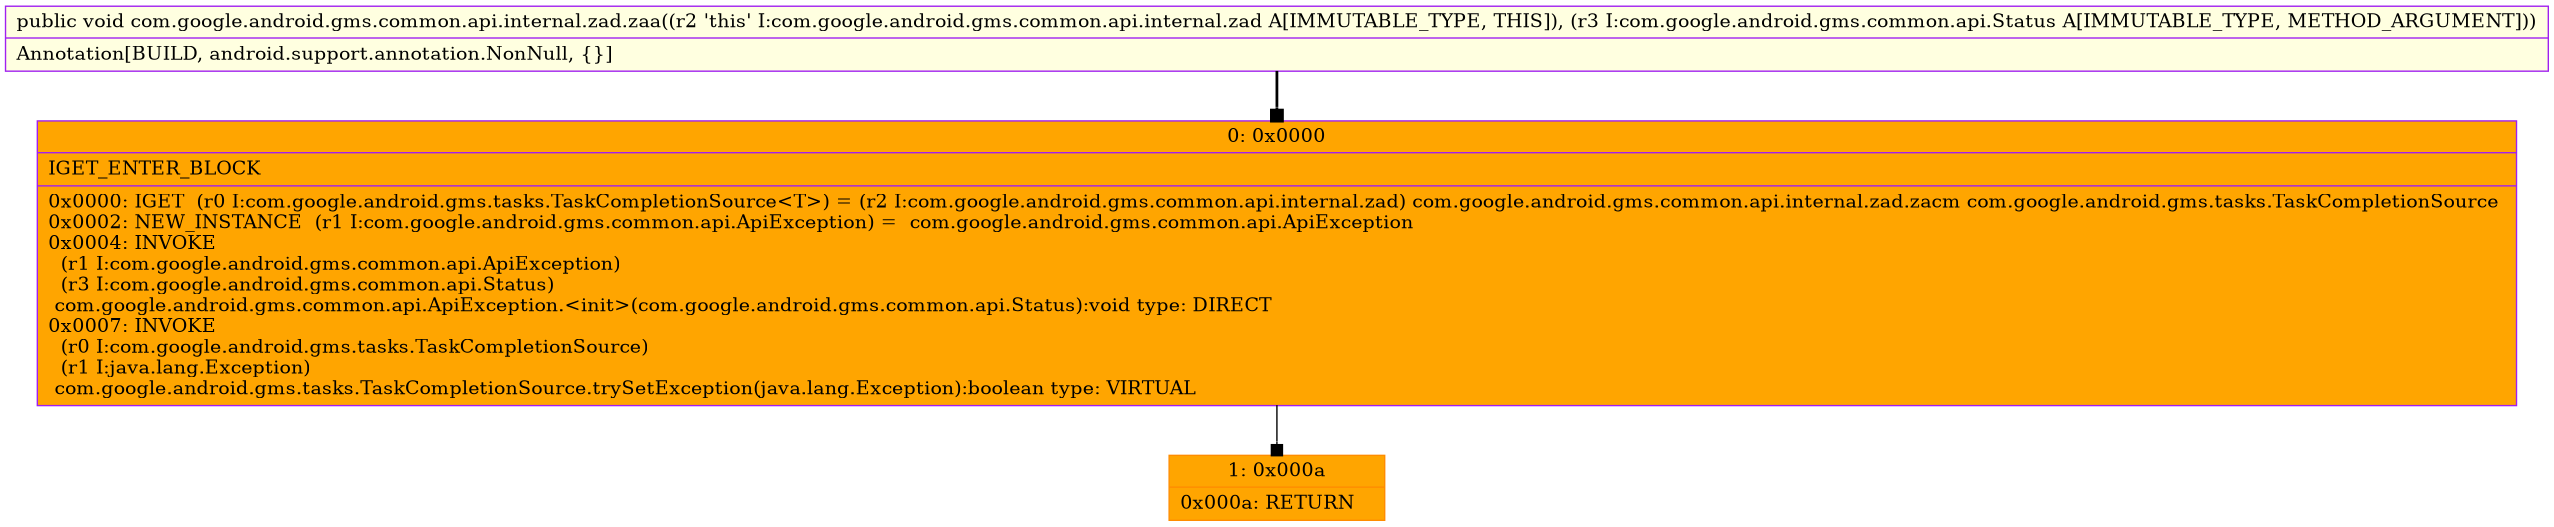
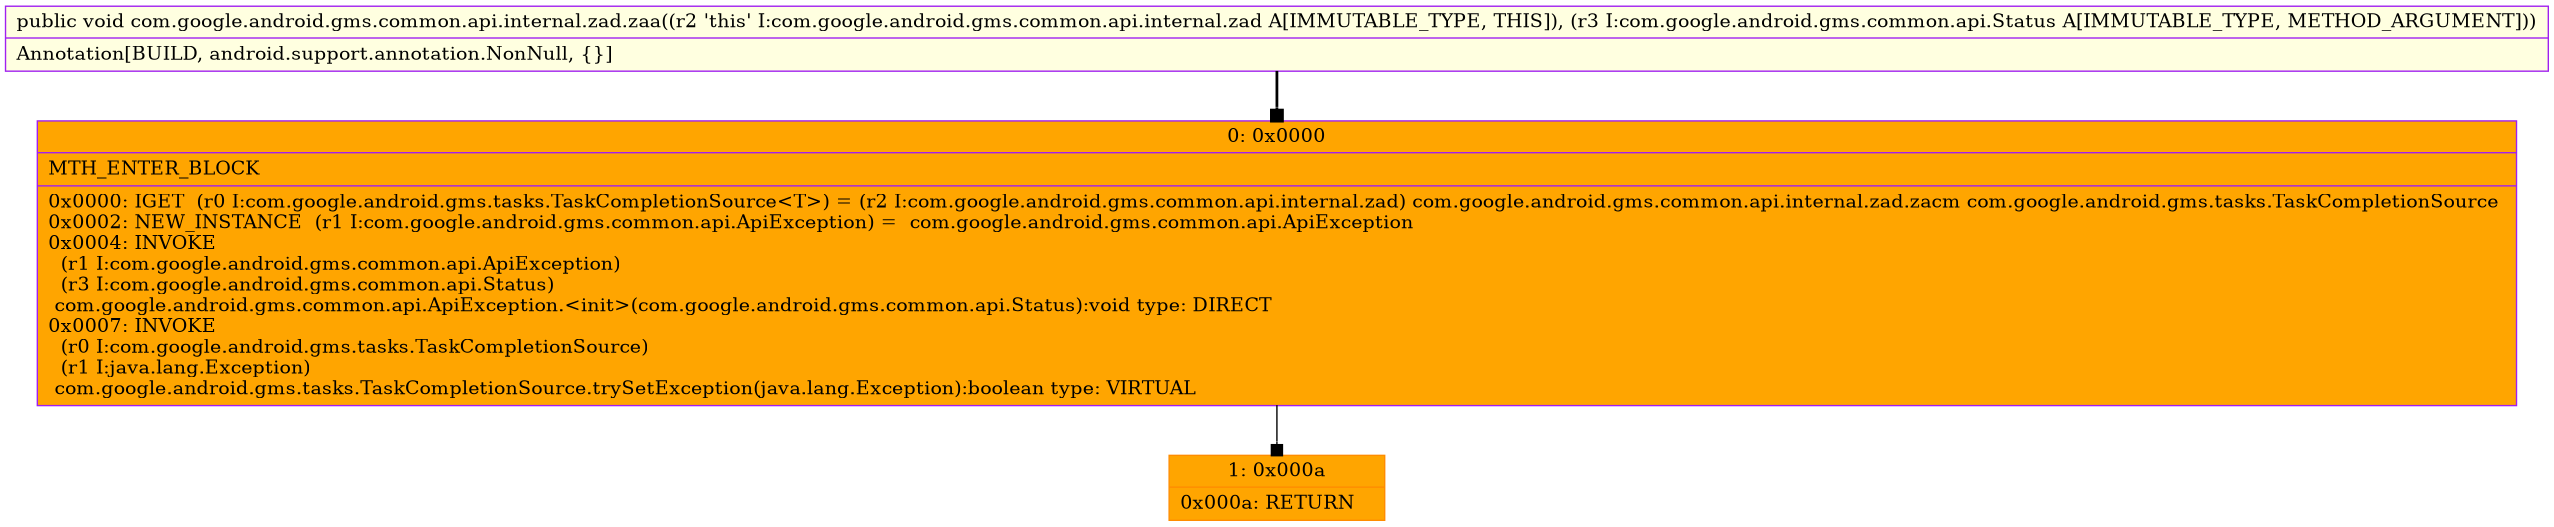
  digraph {
    node [shape=record style=filled fillcolor=orange color=purple]
    edge [arrowhead=box]
-   n1 [label="{0\:\ 0x0000|IGET_ENTER_BLOCK\l|0x0000: IGET  (r0 I:com.google.android.gms.tasks.TaskCompletionSource\<T\>) = (r2 I:com.google.android.gms.common.api.internal.zad) com.google.android.gms.common.api.internal.zad.zacm com.google.android.gms.tasks.TaskCompletionSource \l0x0002: NEW_INSTANCE  (r1 I:com.google.android.gms.common.api.ApiException) =  com.google.android.gms.common.api.ApiException \l0x0004: INVOKE  \l  (r1 I:com.google.android.gms.common.api.ApiException)\l  (r3 I:com.google.android.gms.common.api.Status)\l com.google.android.gms.common.api.ApiException.\<init\>(com.google.android.gms.common.api.Status):void type: DIRECT \l0x0007: INVOKE  \l  (r0 I:com.google.android.gms.tasks.TaskCompletionSource)\l  (r1 I:java.lang.Exception)\l com.google.android.gms.tasks.TaskCompletionSource.trySetException(java.lang.Exception):boolean type: VIRTUAL \l}"]
+   n1 [label="{0\:\ 0x0000|MTH_ENTER_BLOCK\l|0x0000: IGET  (r0 I:com.google.android.gms.tasks.TaskCompletionSource\<T\>) = (r2 I:com.google.android.gms.common.api.internal.zad) com.google.android.gms.common.api.internal.zad.zacm com.google.android.gms.tasks.TaskCompletionSource \l0x0002: NEW_INSTANCE  (r1 I:com.google.android.gms.common.api.ApiException) =  com.google.android.gms.common.api.ApiException \l0x0004: INVOKE  \l  (r1 I:com.google.android.gms.common.api.ApiException)\l  (r3 I:com.google.android.gms.common.api.Status)\l com.google.android.gms.common.api.ApiException.\<init\>(com.google.android.gms.common.api.Status):void type: DIRECT \l0x0007: INVOKE  \l  (r0 I:com.google.android.gms.tasks.TaskCompletionSource)\l  (r1 I:java.lang.Exception)\l com.google.android.gms.tasks.TaskCompletionSource.trySetException(java.lang.Exception):boolean type: VIRTUAL \l}"]
    n2 [label="{1\:\ 0x000a|0x000a: RETURN   \l}" color=darkorange]
    n3 [label="{public void com.google.android.gms.common.api.internal.zad.zaa((r2 'this' I:com.google.android.gms.common.api.internal.zad A[IMMUTABLE_TYPE, THIS]), (r3 I:com.google.android.gms.common.api.Status A[IMMUTABLE_TYPE, METHOD_ARGUMENT]))  | Annotation[BUILD, android.support.annotation.NonNull, \{\}]\l}" fillcolor=lightyellow]
    n1 -> n2 [style=solid]
    n3 -> n1 [style=bold]
  }
